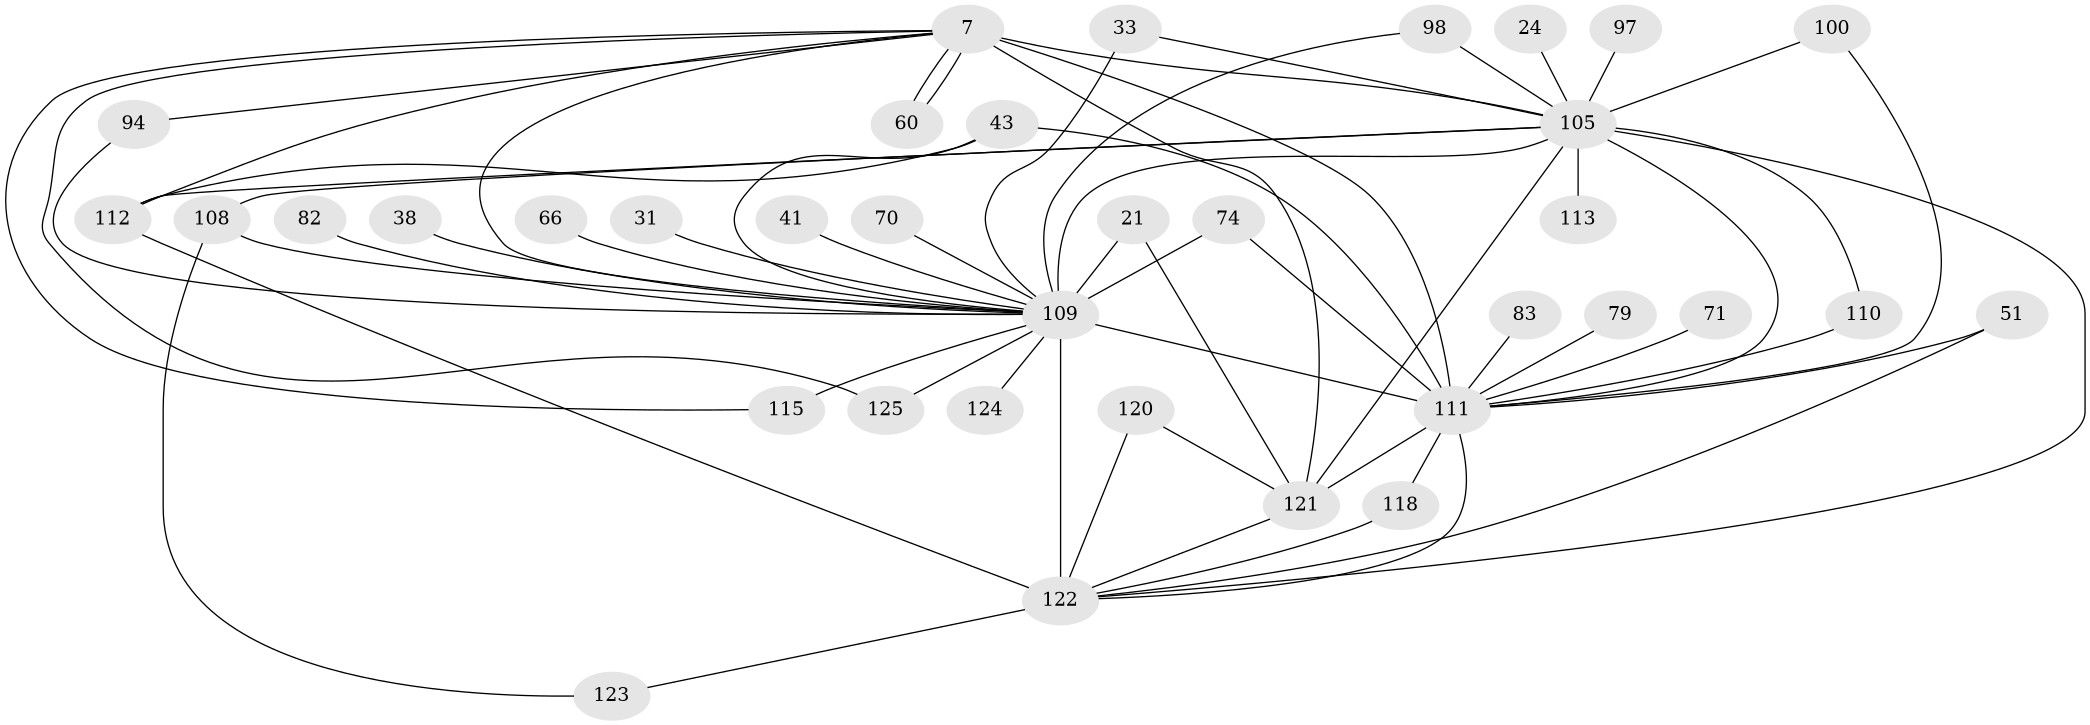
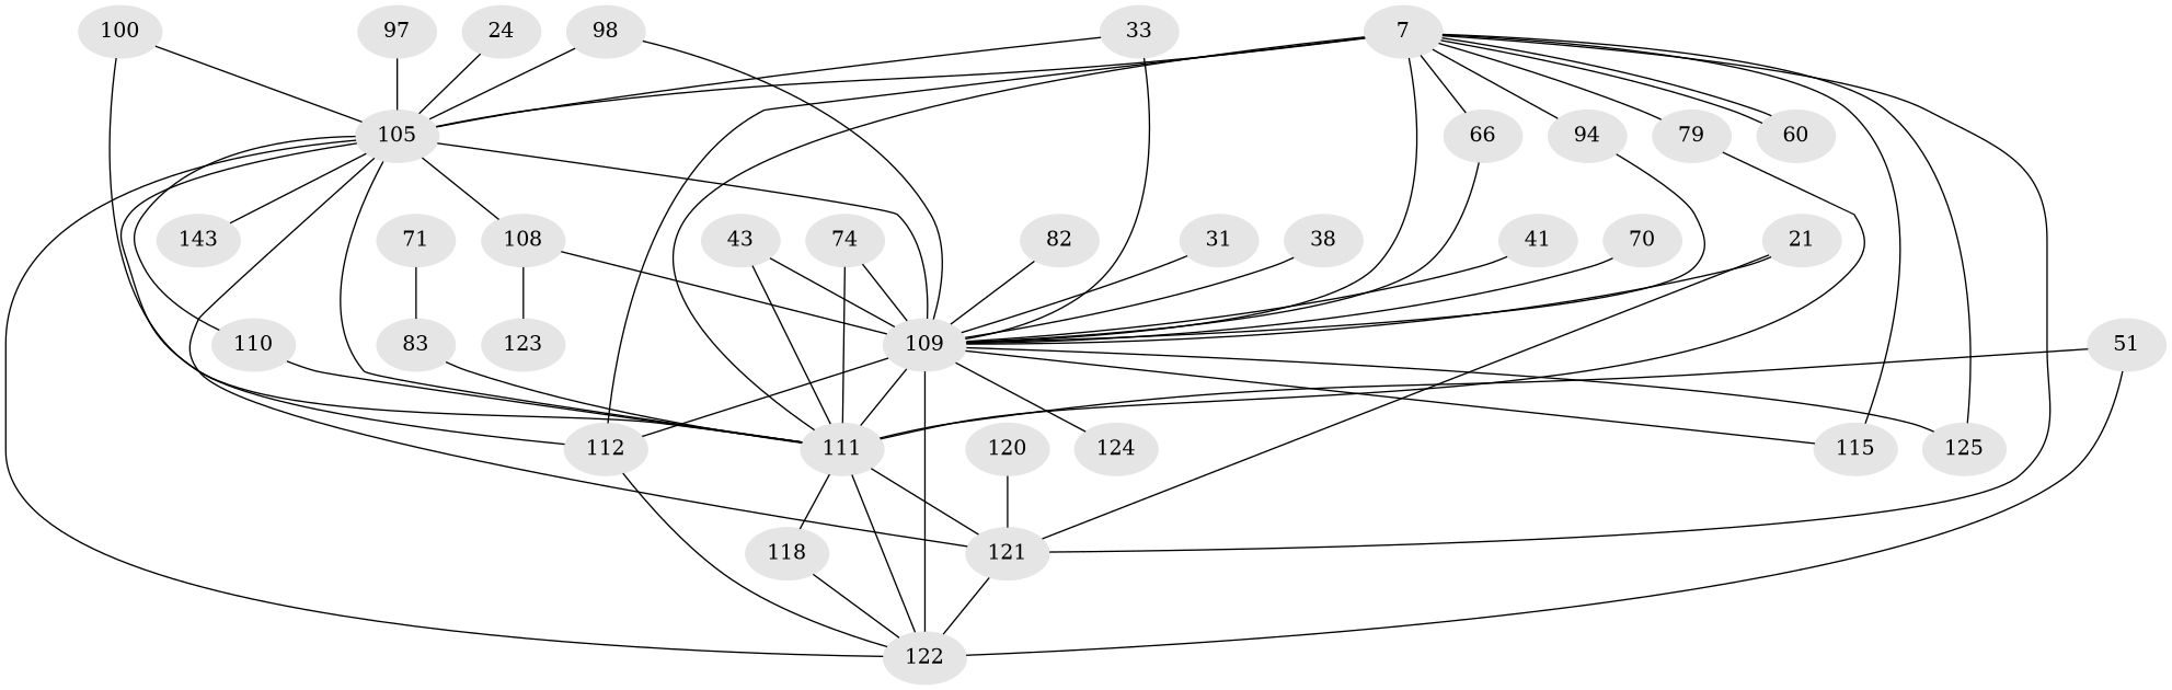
  graph {
    node [color=gray90 style=filled]
    7 [super="+2"]
    60
    66
    79 [super="+64"]
    94
    105 [super="+91+99+10+47"]
    109 [super="+28+17+73+9+102+4"]
    111 [super="+106+104+69+86+8+96"]
    112 [super="+90"]
    115 [super="+103"]
    121 [super="+119"]
    125
    122 [super="+72+107+101+116+85"]
    108 [super="+84"]
    110
-   113
+   113 [label=143]
    124
    118
    123 [super="+22+12"]
    21 [super="+18"]
    24
    31
    33 [super="+25"]
    38
    41
    43
    n27 [label=51]
    70 [super="+45"]
    71
    74
    82
    83
    97 [super="+20"]
    98
    100
    120 [super="+76+117"]
    7 -- 60
    7 -- 60
+   7 -- 66
+   7 -- 79 [weight=2]
    7 -- 94
    7 -- 105 [weight=7]
    7 -- 109 [weight=10]
    7 -- 111 [weight=10]
    7 -- 112 [weight=3]
    7 -- 115 [weight=2]
    7 -- 121 [weight=2]
    7 -- 125
    66 -- 109
    79 -- 111
    94 -- 109
    105 -- 109 [weight=13]
    105 -- 111 [weight=5]
    105 -- 112 [weight=2]
    105 -- 121 [weight=4]
    105 -- 122 [weight=7]
    105 -- 108
    105 -- 110
    105 -- 113 [weight=2]
    109 -- 111 [weight=16]
-   43 -- 112
+   109 -- 112
    109 -- 115 [weight=3]
    109 -- 125
    109 -- 122 [weight=17]
    109 -- 124 [weight=2]
    111 -- 121 [weight=3]
    111 -- 122 [weight=2]
    111 -- 118
    112 -- 122
    121 -- 122 [weight=2]
-   122 -- 123
    108 -- 109 [weight=2]
    108 -- 123
    110 -- 111
    118 -- 122
    21 -- 109 [weight=3]
    21 -- 121
    24 -- 105
    31 -- 109
    33 -- 105
    33 -- 109 [weight=2]
    38 -- 109
    41 -- 109
    43 -- 109
    43 -- 111
    n27 -- 111
    n27 -- 122
    70 -- 109 [weight=2]
-   71 -- 111
+   71 -- 83
    74 -- 109
    74 -- 111
    82 -- 109 [weight=2]
    83 -- 111 [weight=2]
    97 -- 105 [weight=3]
    98 -- 105
    98 -- 109
    100 -- 105
    100 -- 111
    120 -- 121
-   120 -- 122 [weight=3]
  }
